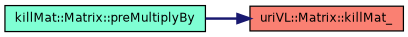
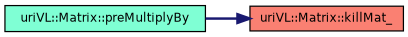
  digraph {
    rankdir=LR
    node [color=black fontname=Helvetica fontsize=10 shape=record style=filled]
-   n1 [fillcolor=aquamarine fontcolor=black height=0.2 label="killMat::Matrix::preMultiplyBy" width=0.4]
+   n1 [fillcolor=aquamarine fontcolor=black height=0.2 label="uriVL::Matrix::preMultiplyBy" width=0.4]
    n2 [fillcolor=salmon height=0.2 label="uriVL::Matrix::killMat_" width=0.4]
    n1 -> n2 [color=midnightblue fontname=Helvetica fontsize=10 labelfontname=Helvetica labelfontsize=10 style=bold]
  }
